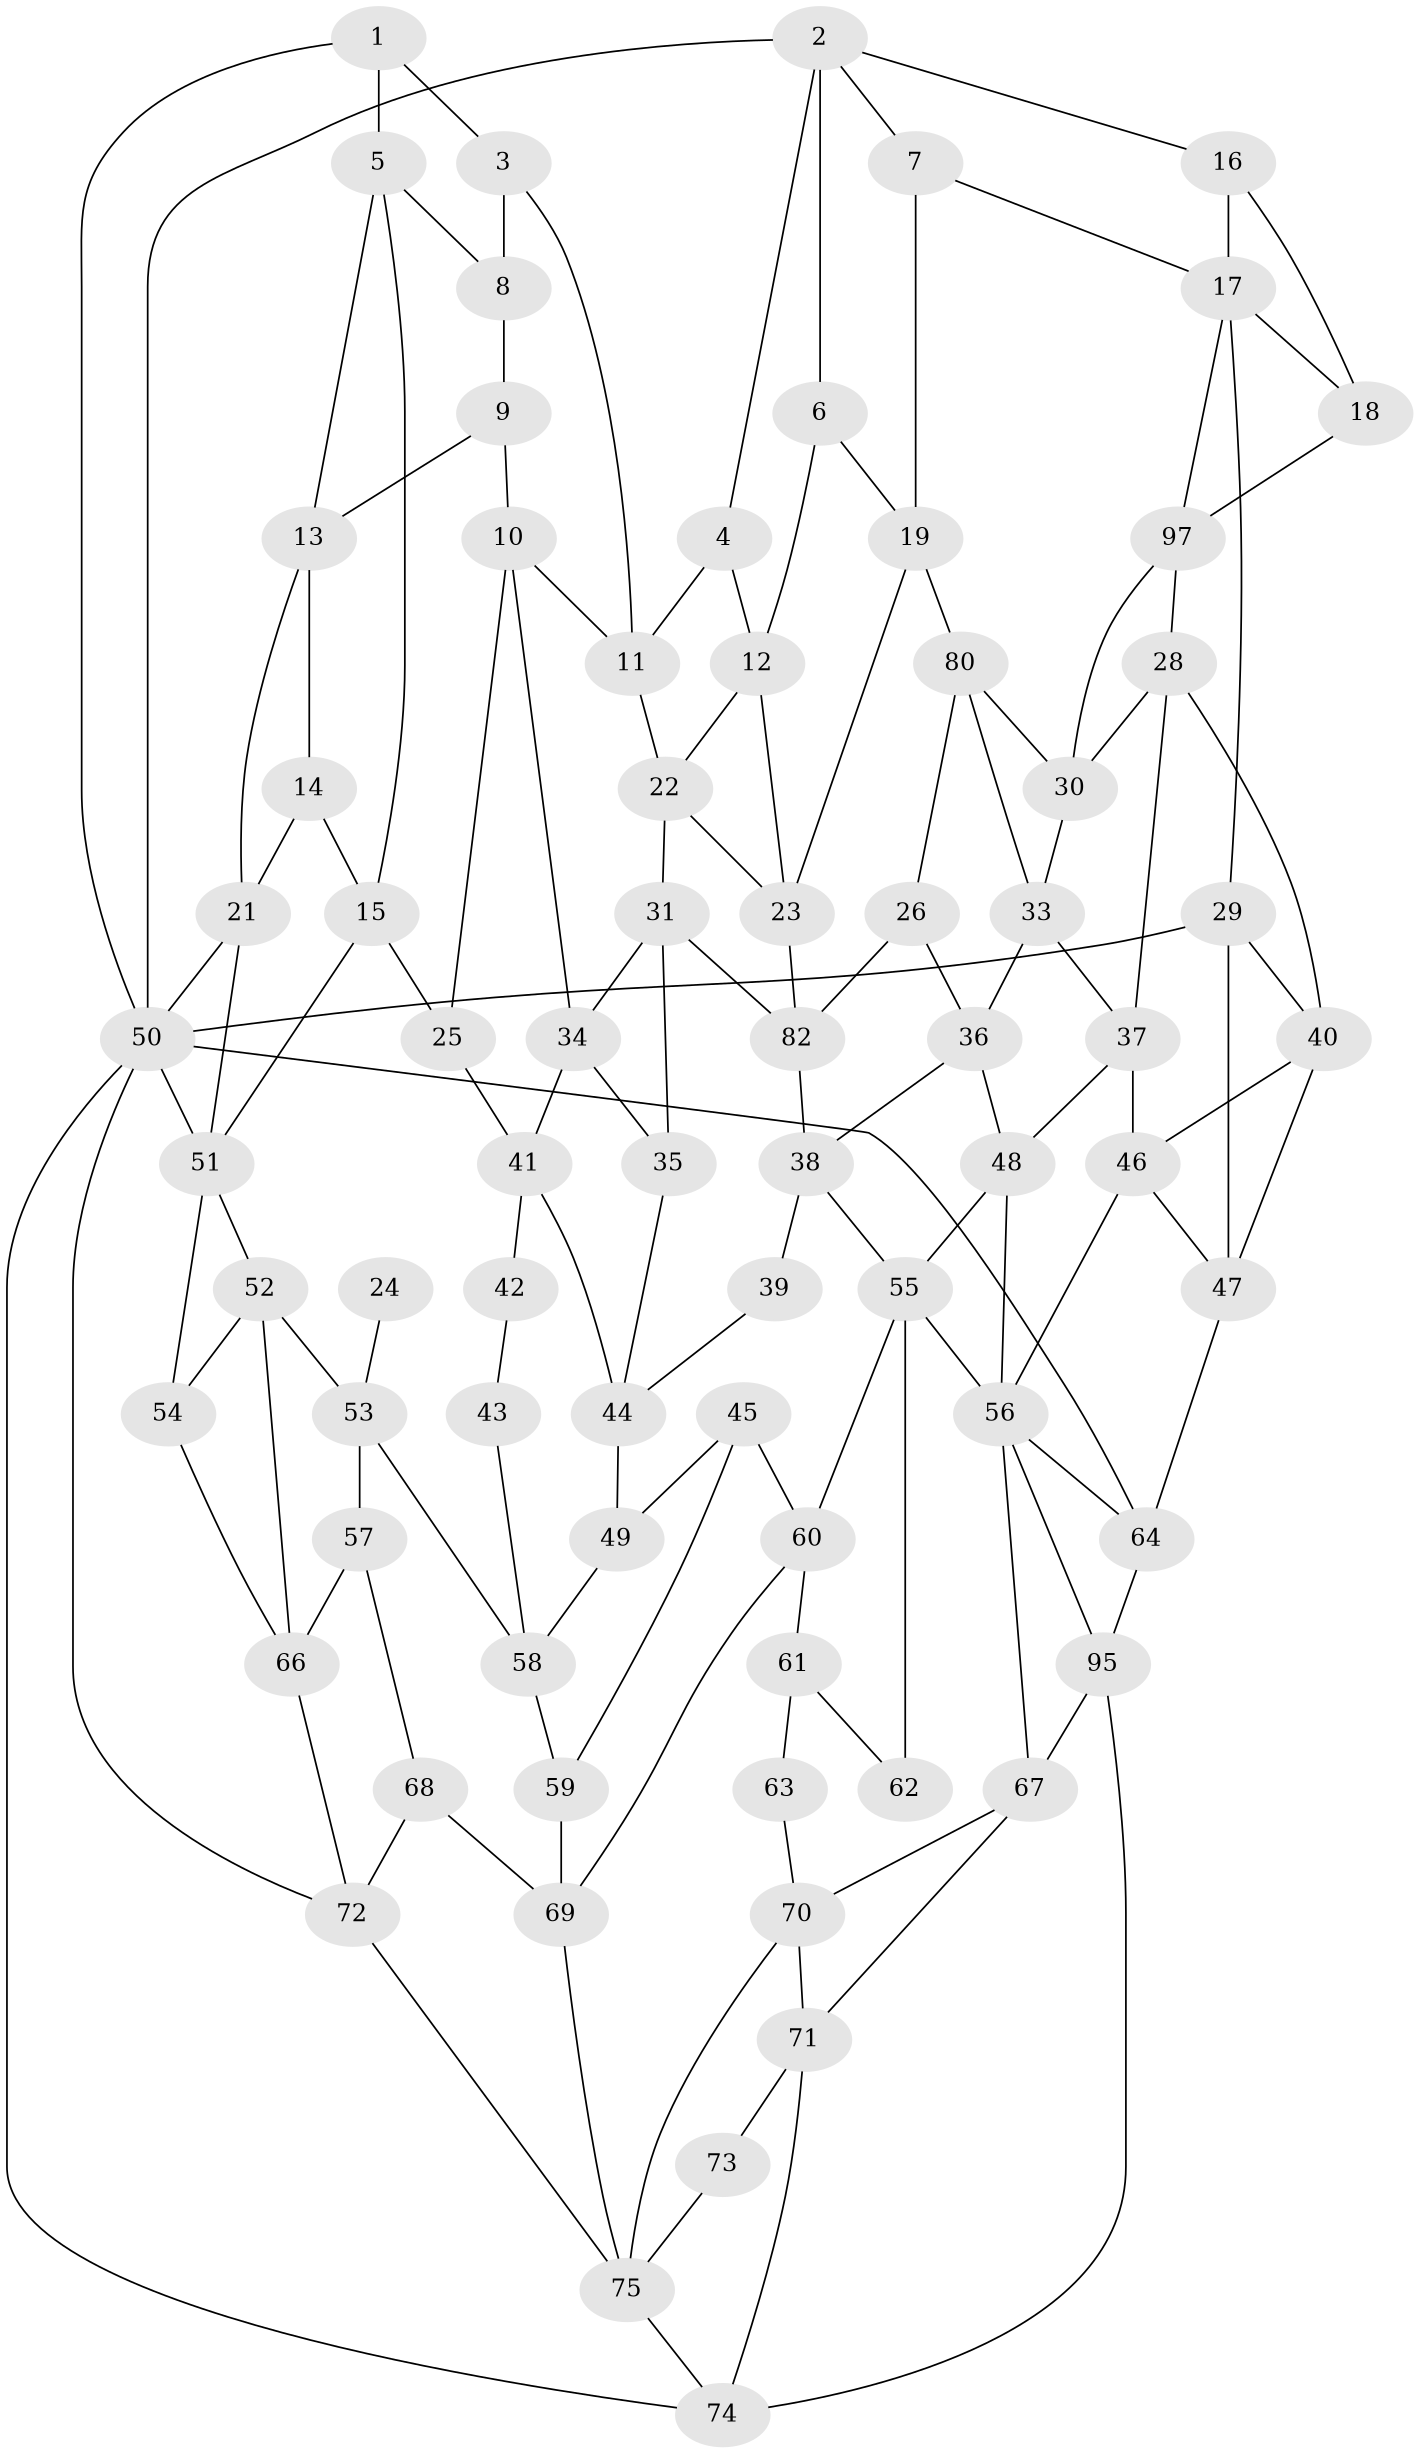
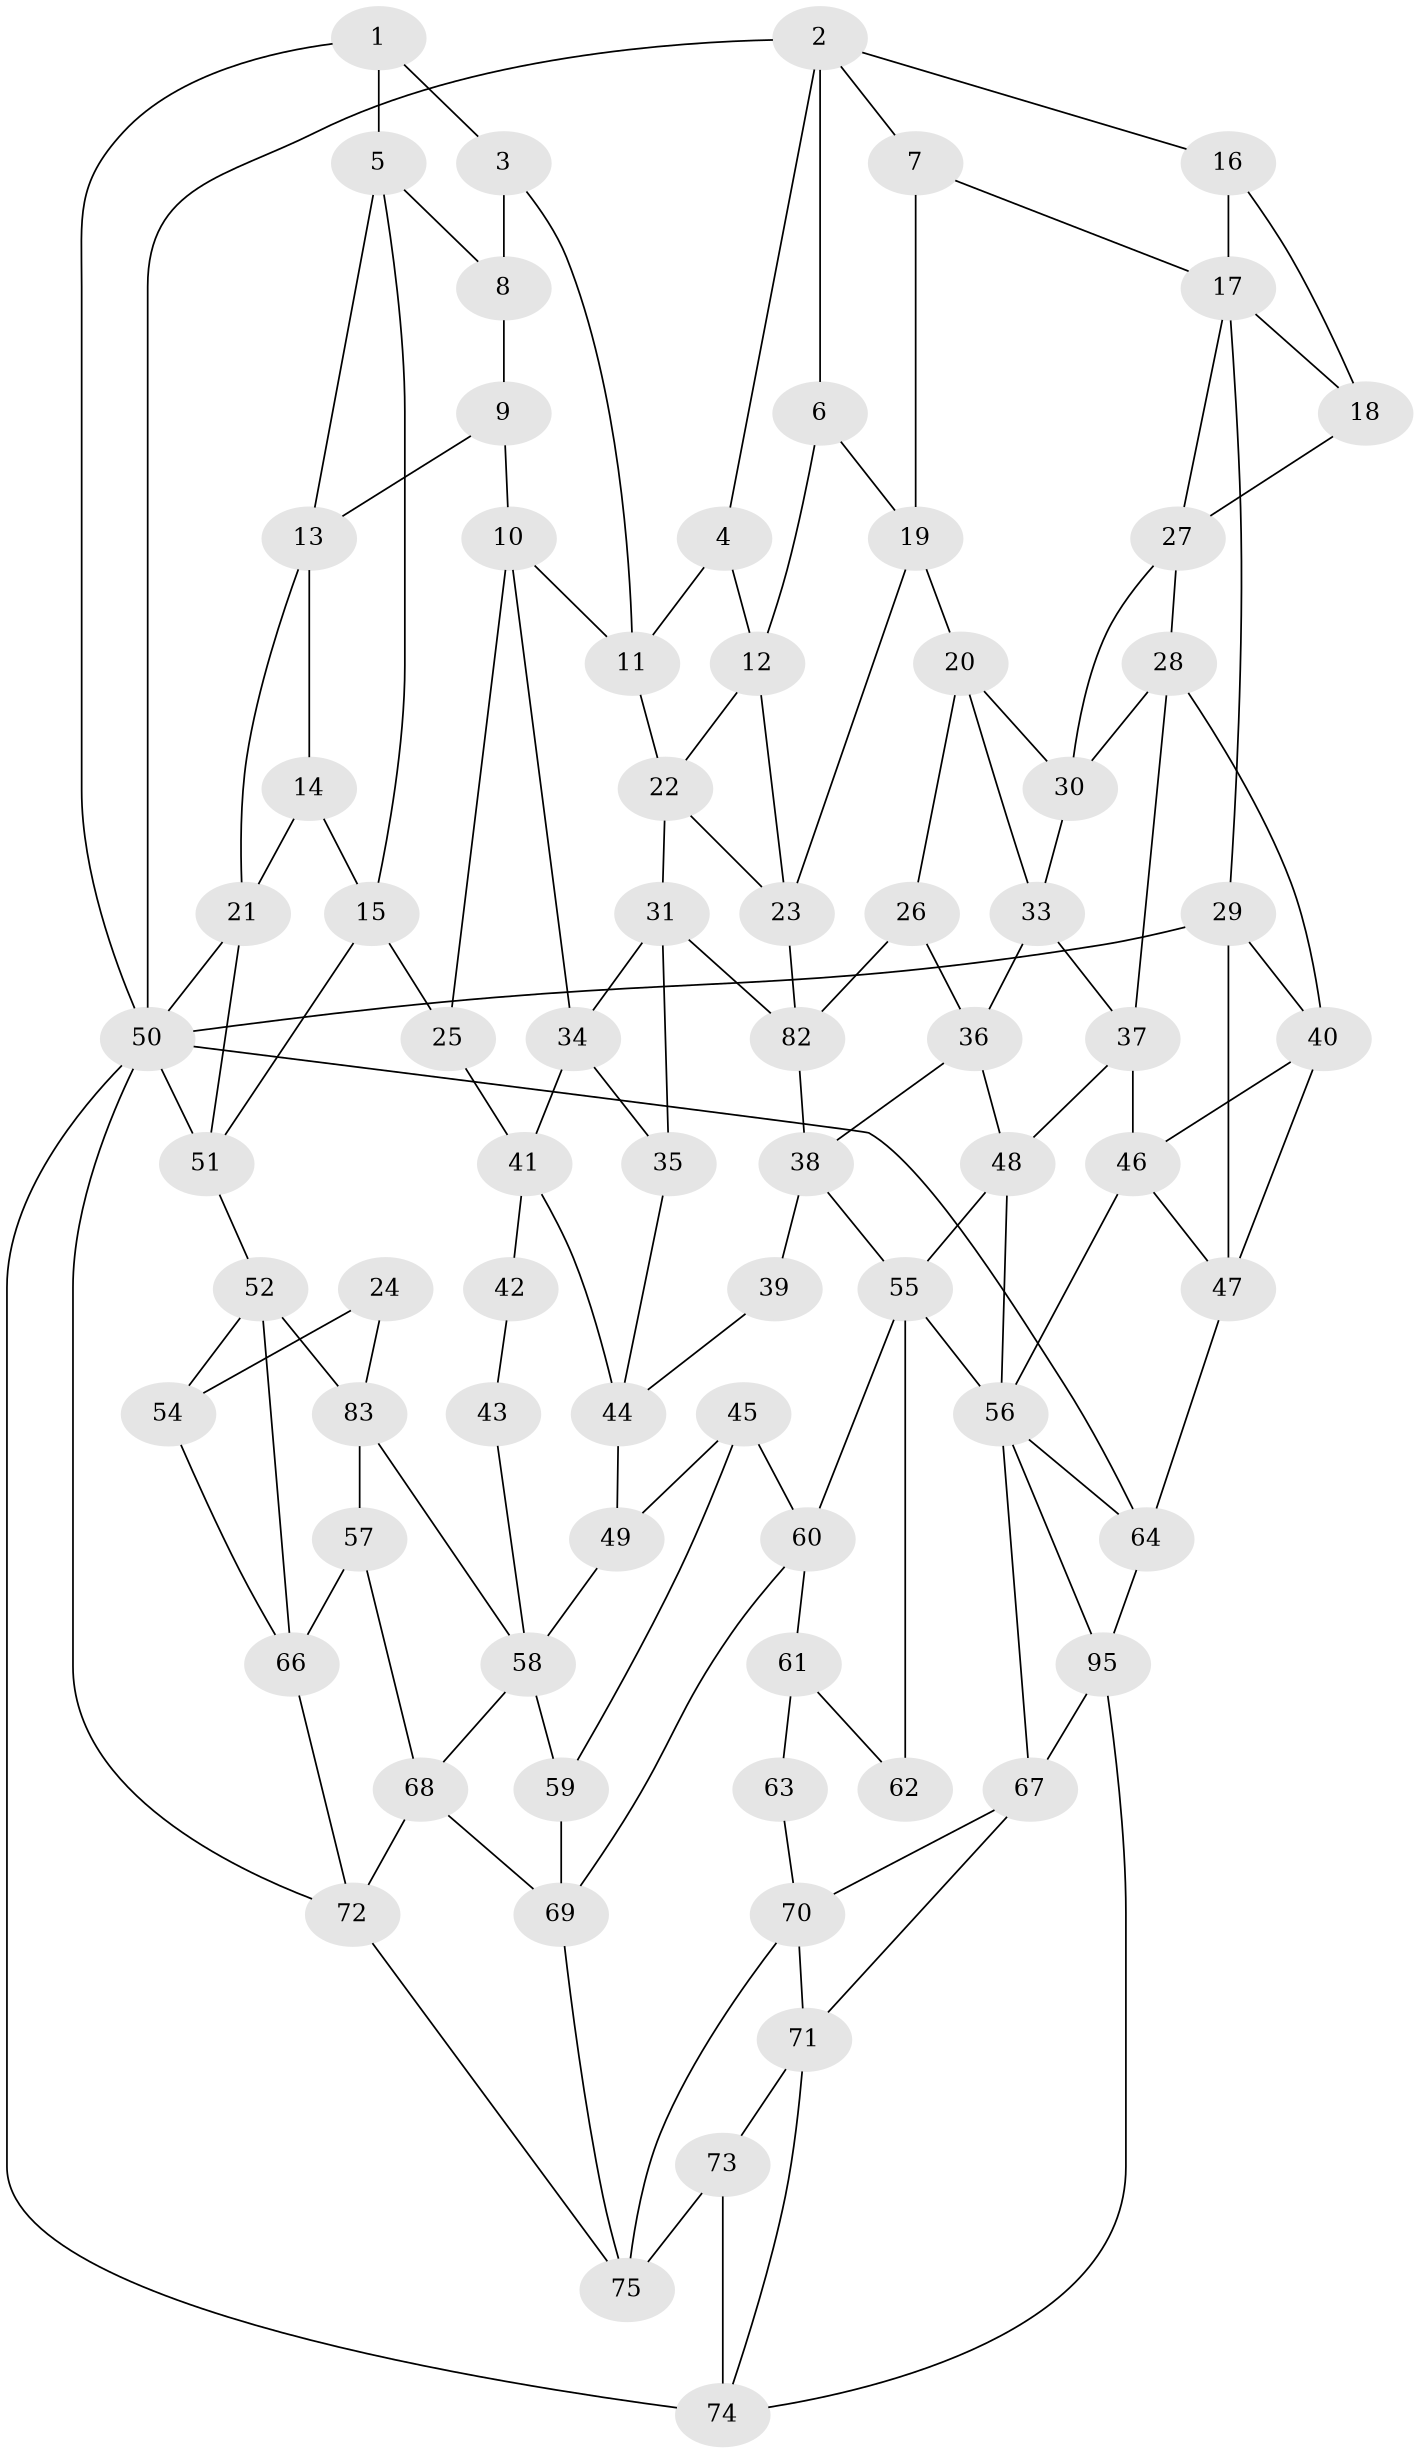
  graph {
    node [color=gray90 style=filled]
    edge [weight=1.0]
    1
    3
    5
    50
    8
    11
    13
    15
    51
    64
    72
    74
    2
    4
    6
    7
    16
    12
    19
    17
    18
    9
    22
    23
    14
    21
-   20 [label=80]
+   20
    29
-   27 [label=97]
+   27
    10
    25
    34
    41
    35
    31
    n36 [label=82]
    52
    54
    40
    47
    30
    28
    26
    33
    36
    37
    38
    24
-   53
+   53 [label=83]
    58
    57
    44
    42
    48
    46
    39
    55
    49
    56
    60
    62
    45
    59
    43
    68
    69
    61
    n68 [label=95]
    67
    75
    66
    70
    71
    63
    73
    1 -- 3
    1 -- 5
    1 -- 50
    3 -- 8 [weight=2.0]
    3 -- 11
    5 -- 8
    5 -- 13
    5 -- 15
    50 -- 51
    50 -- 64
    50 -- 72
    50 -- 74
    8 -- 9
    11 -- 22
    13 -- 14
    13 -- 21
    15 -- 51
    15 -- 25
    51 -- 52
-   51 -- 54 [weight=2.0]
+   24 -- 54 [weight=2.0]
    64 -- n68
    72 -- 75
    2 -- 50
    2 -- 4
    2 -- 6
    2 -- 7
    2 -- 16
    4 -- 11
    4 -- 12
    6 -- 12
    6 -- 19
    7 -- 19
    7 -- 17
    16 -- 17
    16 -- 18
    12 -- 22
    12 -- 23
    19 -- 23
    19 -- 20
    17 -- 18
    17 -- 29
    17 -- 27
    18 -- 27
    9 -- 13
    9 -- 10
    22 -- 23
    22 -- 31
    23 -- n36
    14 -- 15
    14 -- 21
    21 -- 50
    21 -- 51
    20 -- 30
    20 -- 26
    20 -- 33
    29 -- 50
    29 -- 40
    29 -- 47
    27 -- 30
    27 -- 28
    10 -- 11
    10 -- 25
    10 -- 34
    25 -- 41
    34 -- 41
    34 -- 35
    41 -- 44
    41 -- 42
    35 -- 44
    31 -- 34
    31 -- 35
    31 -- n36
    n36 -- 38
    52 -- 54
    52 -- 53 [weight=3.0]
    52 -- 66
    54 -- 66
    40 -- 47
    40 -- 46
    47 -- 64
    30 -- 33
    28 -- 40
    28 -- 30
    28 -- 37
    26 -- n36
    26 -- 36
    33 -- 36
    33 -- 37
    36 -- 38
    36 -- 48
    37 -- 48
    37 -- 46
    38 -- 39
    38 -- 55
    24 -- 53
    53 -- 58
    53 -- 57
    58 -- 59
+   58 -- 68
    57 -- 68
    57 -- 66
    44 -- 49
    42 -- 43 [weight=2.0]
    48 -- 55
    48 -- 56
    46 -- 47
    46 -- 56
    39 -- 44
    55 -- 56
    55 -- 60
    55 -- 62 [weight=2.0]
    49 -- 58 [weight=2.0]
    56 -- 64
    56 -- n68
    56 -- 67
    60 -- 69
    60 -- 61
    45 -- 49
    45 -- 60
    45 -- 59
    59 -- 69
    43 -- 58
    68 -- 72
    68 -- 69
    69 -- 75
    61 -- 62
    61 -- 63 [weight=2.0]
    n68 -- 74
    n68 -- 67
    67 -- 70
    67 -- 71
    66 -- 72
    70 -- 75
    70 -- 71
    71 -- 74
    71 -- 73
    63 -- 70
-   75 -- 74
+   73 -- 74
    73 -- 75
  }
